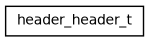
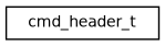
  digraph {
    rankdir=LR
-   n1 [color=black fillcolor=white fontname=Helvetica fontsize=10 height=0.2 label=header_header_t shape=record style=filled width=0.4]
+   n1 [color=black fillcolor=white fontname=Helvetica fontsize=10 height=0.2 label=cmd_header_t shape=record style=filled width=0.4]
  }
